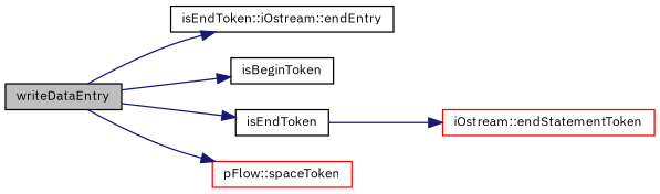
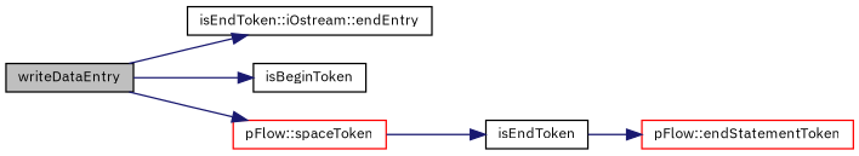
  digraph {
    fontname="IBM Plex Sans"
    rankdir=LR
    node [color=black fillcolor=white fontname="IBM Plex Sans" fontsize=10 shape=record style=filled]
    edge [color=midnightblue fontname="IBM Plex Sans" fontsize=10 labelfontname=Helvetica labelfontsize=10 style=solid]
    n1 [fillcolor=grey75 fontcolor=black height=0.2 label=writeDataEntry width=0.4]
    n2 [height=0.2 label="isEndToken::iOstream::endEntry" width=0.4]
    n3 [height=0.2 label=isBeginToken width=0.4]
    n4 [height=0.2 label=isEndToken width=0.4]
    n5 [color=red height=0.2 label="pFlow::spaceToken" width=0.4]
-   n6 [color=red height=0.2 label="iOstream::endStatementToken" width=0.4]
+   n6 [color=red height=0.2 label="pFlow::endStatementToken" width=0.4]
    n1 -> n2
    n1 -> n3
-   n1 -> n4
+   n5 -> n4
    n1 -> n5
    n4 -> n6
  }
